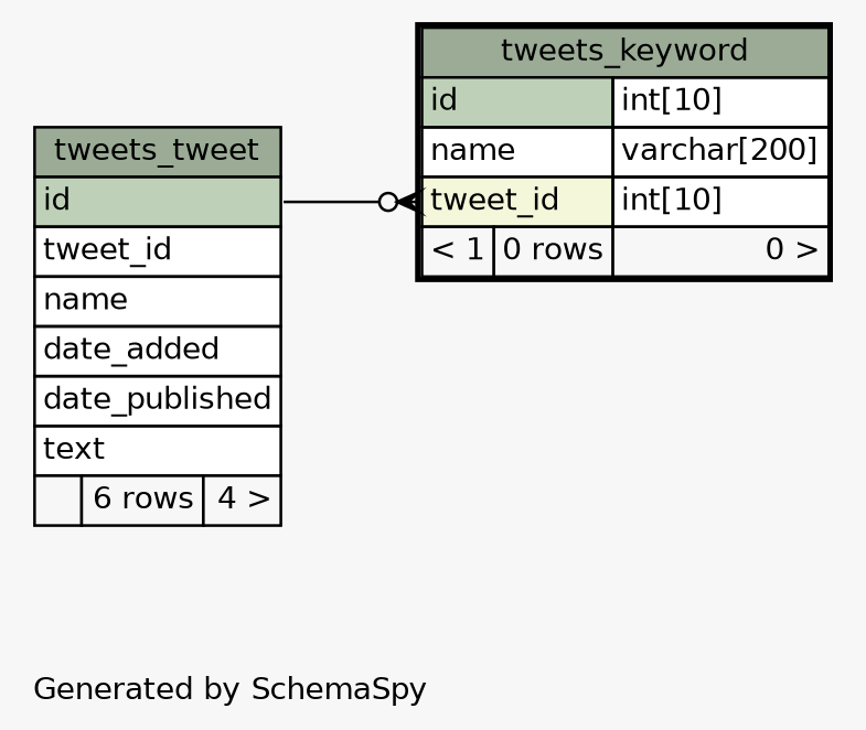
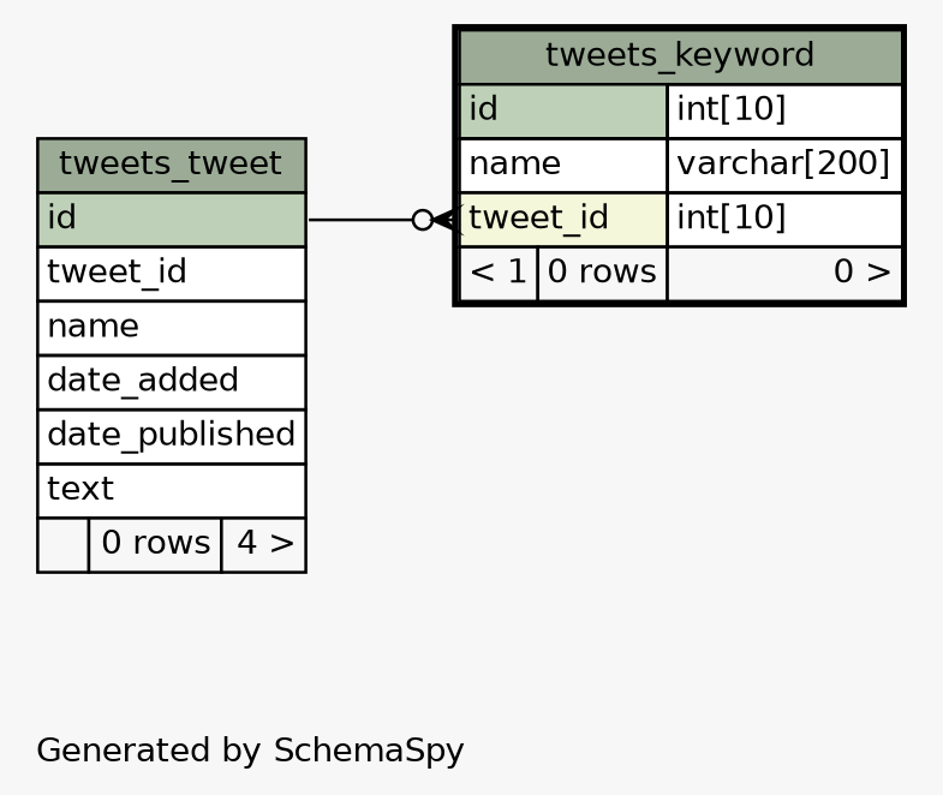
  digraph {
    bgcolor="#f7f7f7"
    fontname=Helvetica
    fontsize=11
    label="\nGenerated by SchemaSpy"
    labeljust=l
    nodesep=0.18
    rankdir=RL
    ranksep=0.46
    node [fontname=Helvetica fontsize=11 shape=plaintext]
    n1 [label=<     <TABLE BORDER="2" CELLBORDER="1" CELLSPACING="0" BGCOLOR="#ffffff">       <TR><TD COLSPAN="3" BGCOLOR="#9bab96" ALIGN="CENTER">tweets_keyword</TD></TR>       <TR><TD PORT="id" COLSPAN="2" BGCOLOR="#bed1b8" ALIGN="LEFT">id</TD><TD PORT="id.type" ALIGN="LEFT">int[10]</TD></TR>       <TR><TD PORT="name" COLSPAN="2" ALIGN="LEFT">name</TD><TD PORT="name.type" ALIGN="LEFT">varchar[200]</TD></TR>       <TR><TD PORT="tweet_id" COLSPAN="2" BGCOLOR="#f4f7da" ALIGN="LEFT">tweet_id</TD><TD PORT="tweet_id.type" ALIGN="LEFT">int[10]</TD></TR>       <TR><TD ALIGN="LEFT" BGCOLOR="#f7f7f7">&lt; 1</TD><TD ALIGN="RIGHT" BGCOLOR="#f7f7f7">0 rows</TD><TD ALIGN="RIGHT" BGCOLOR="#f7f7f7">0 &gt;</TD></TR>     </TABLE>>]
-   n2 [label=<     <TABLE BORDER="0" CELLBORDER="1" CELLSPACING="0" BGCOLOR="#ffffff">       <TR><TD COLSPAN="3" BGCOLOR="#9bab96" ALIGN="CENTER">tweets_tweet</TD></TR>       <TR><TD PORT="id" COLSPAN="3" BGCOLOR="#bed1b8" ALIGN="LEFT">id</TD></TR>       <TR><TD PORT="tweet_id" COLSPAN="3" ALIGN="LEFT">tweet_id</TD></TR>       <TR><TD PORT="name" COLSPAN="3" ALIGN="LEFT">name</TD></TR>       <TR><TD PORT="date_added" COLSPAN="3" ALIGN="LEFT">date_added</TD></TR>       <TR><TD PORT="date_published" COLSPAN="3" ALIGN="LEFT">date_published</TD></TR>       <TR><TD PORT="text" COLSPAN="3" ALIGN="LEFT">text</TD></TR>       <TR><TD ALIGN="LEFT" BGCOLOR="#f7f7f7">  </TD><TD ALIGN="RIGHT" BGCOLOR="#f7f7f7">6 rows</TD><TD ALIGN="RIGHT" BGCOLOR="#f7f7f7">4 &gt;</TD></TR>     </TABLE>>]
+   n2 [label=<     <TABLE BORDER="0" CELLBORDER="1" CELLSPACING="0" BGCOLOR="#ffffff">       <TR><TD COLSPAN="3" BGCOLOR="#9bab96" ALIGN="CENTER">tweets_tweet</TD></TR>       <TR><TD PORT="id" COLSPAN="3" BGCOLOR="#bed1b8" ALIGN="LEFT">id</TD></TR>       <TR><TD PORT="tweet_id" COLSPAN="3" ALIGN="LEFT">tweet_id</TD></TR>       <TR><TD PORT="name" COLSPAN="3" ALIGN="LEFT">name</TD></TR>       <TR><TD PORT="date_added" COLSPAN="3" ALIGN="LEFT">date_added</TD></TR>       <TR><TD PORT="date_published" COLSPAN="3" ALIGN="LEFT">date_published</TD></TR>       <TR><TD PORT="text" COLSPAN="3" ALIGN="LEFT">text</TD></TR>       <TR><TD ALIGN="LEFT" BGCOLOR="#f7f7f7">  </TD><TD ALIGN="RIGHT" BGCOLOR="#f7f7f7">0 rows</TD><TD ALIGN="RIGHT" BGCOLOR="#f7f7f7">4 &gt;</TD></TR>     </TABLE>>]
    n1 -> n2 [arrowhead=none arrowsize=0.8 arrowtail=crowodot dir=back headport="id:e" tailport="tweet_id:w"]
  }
